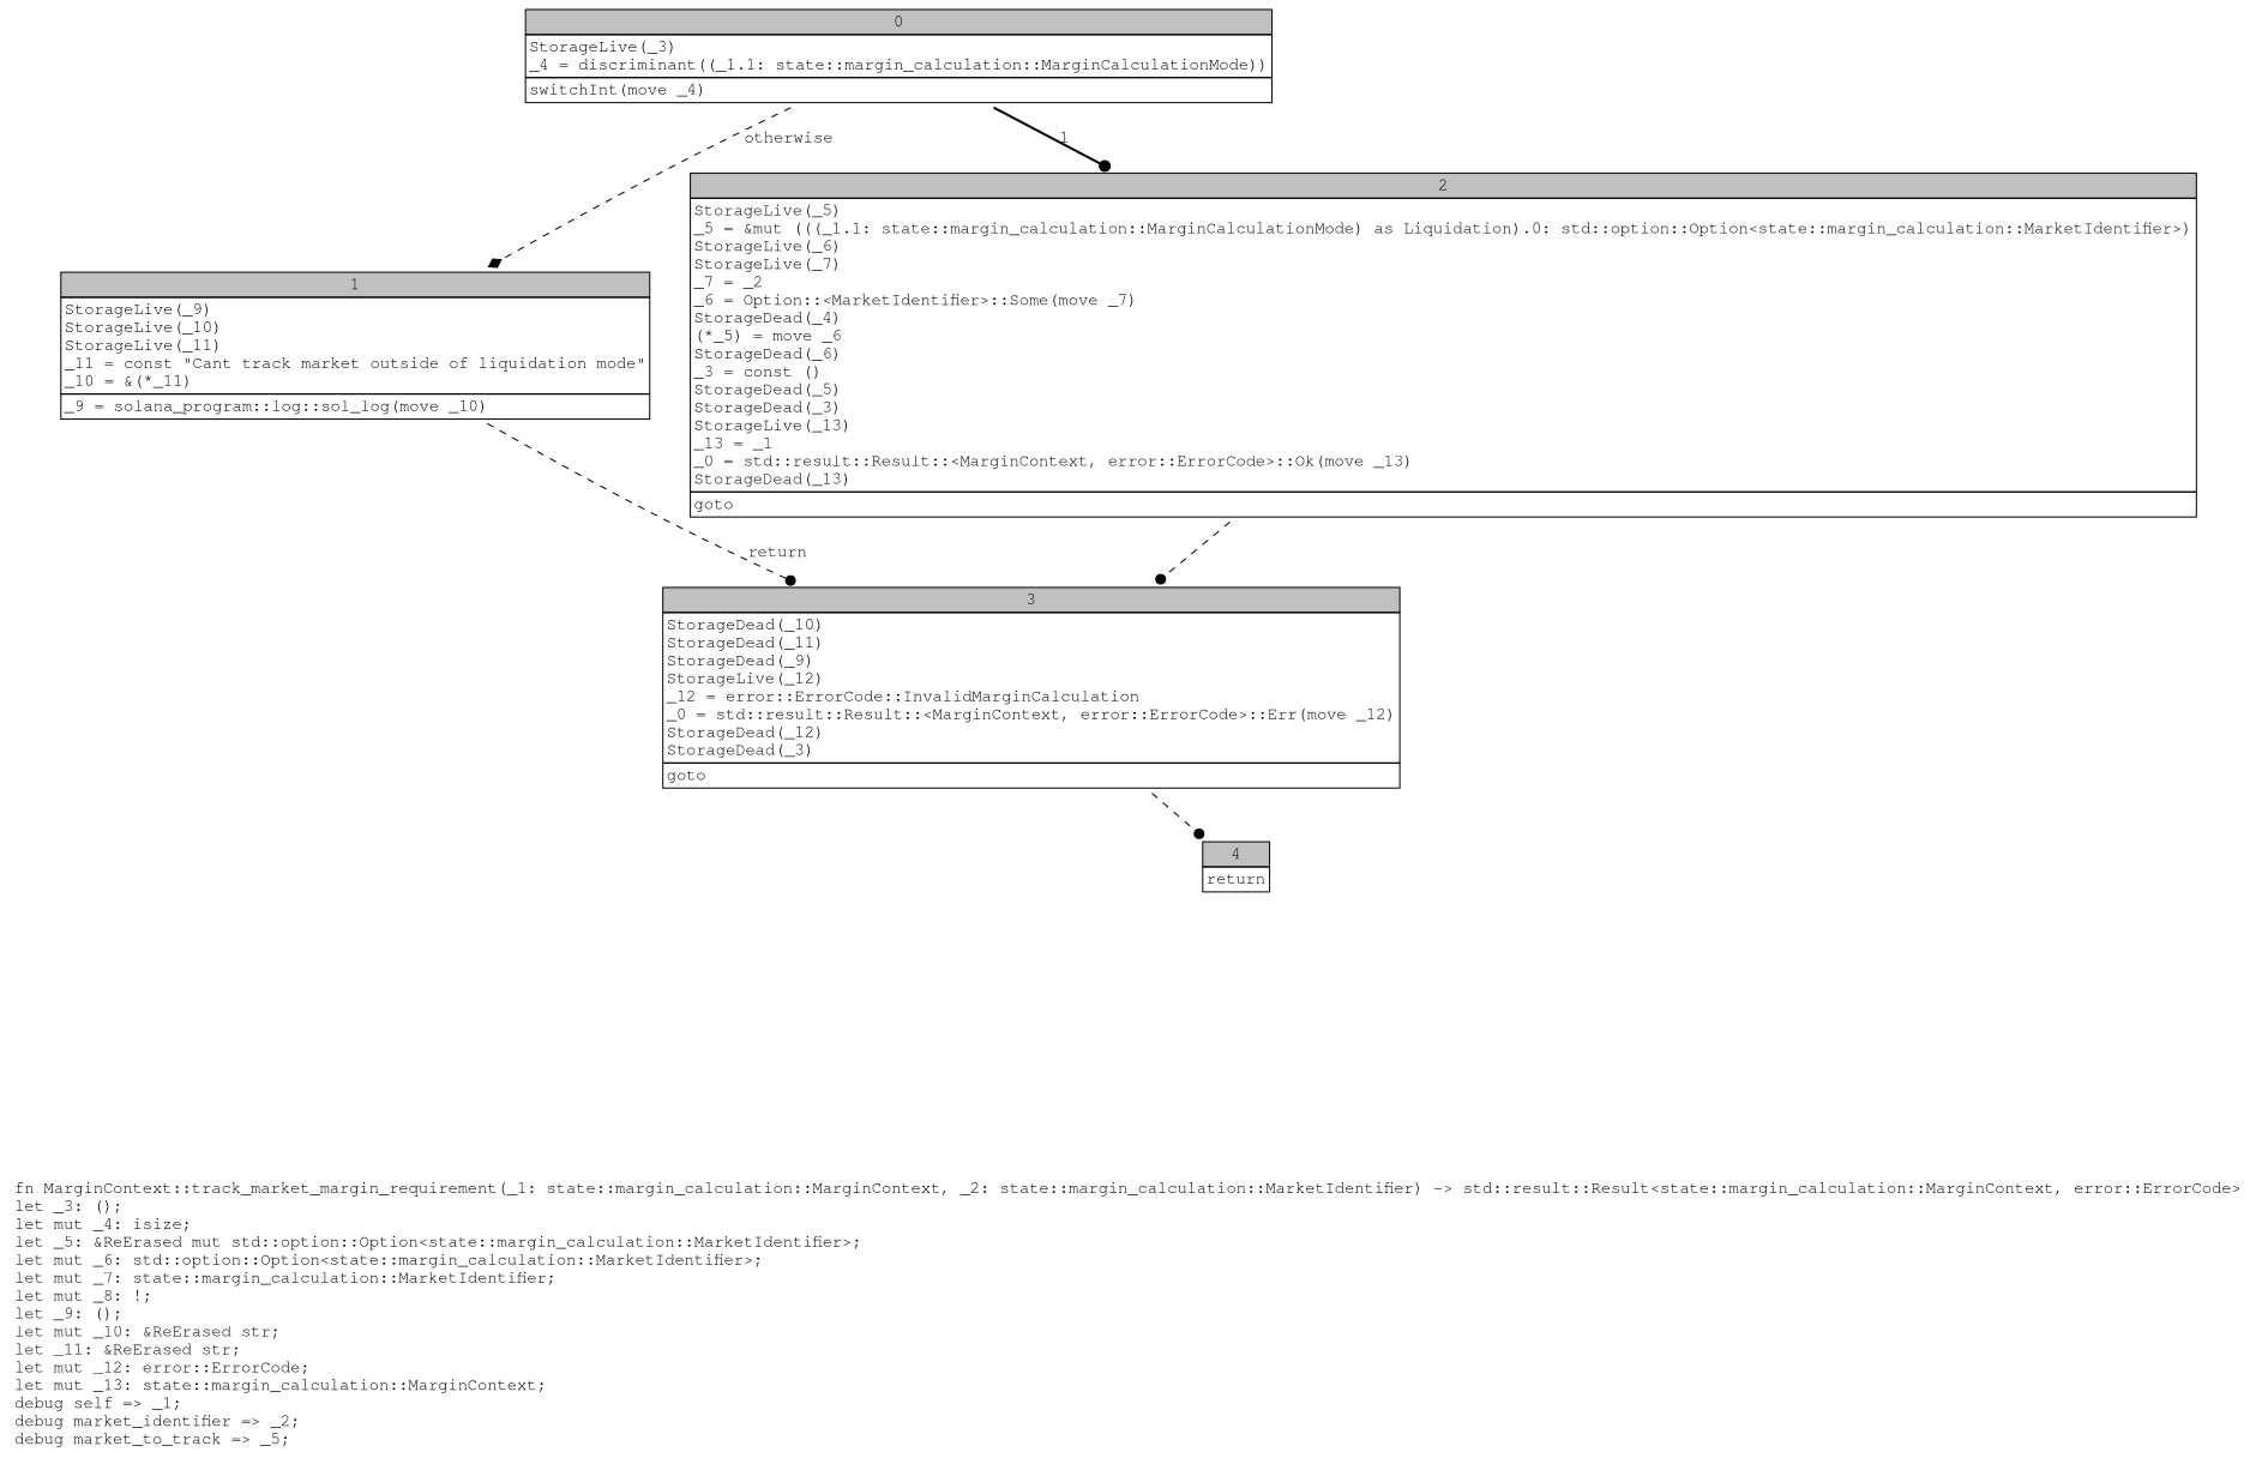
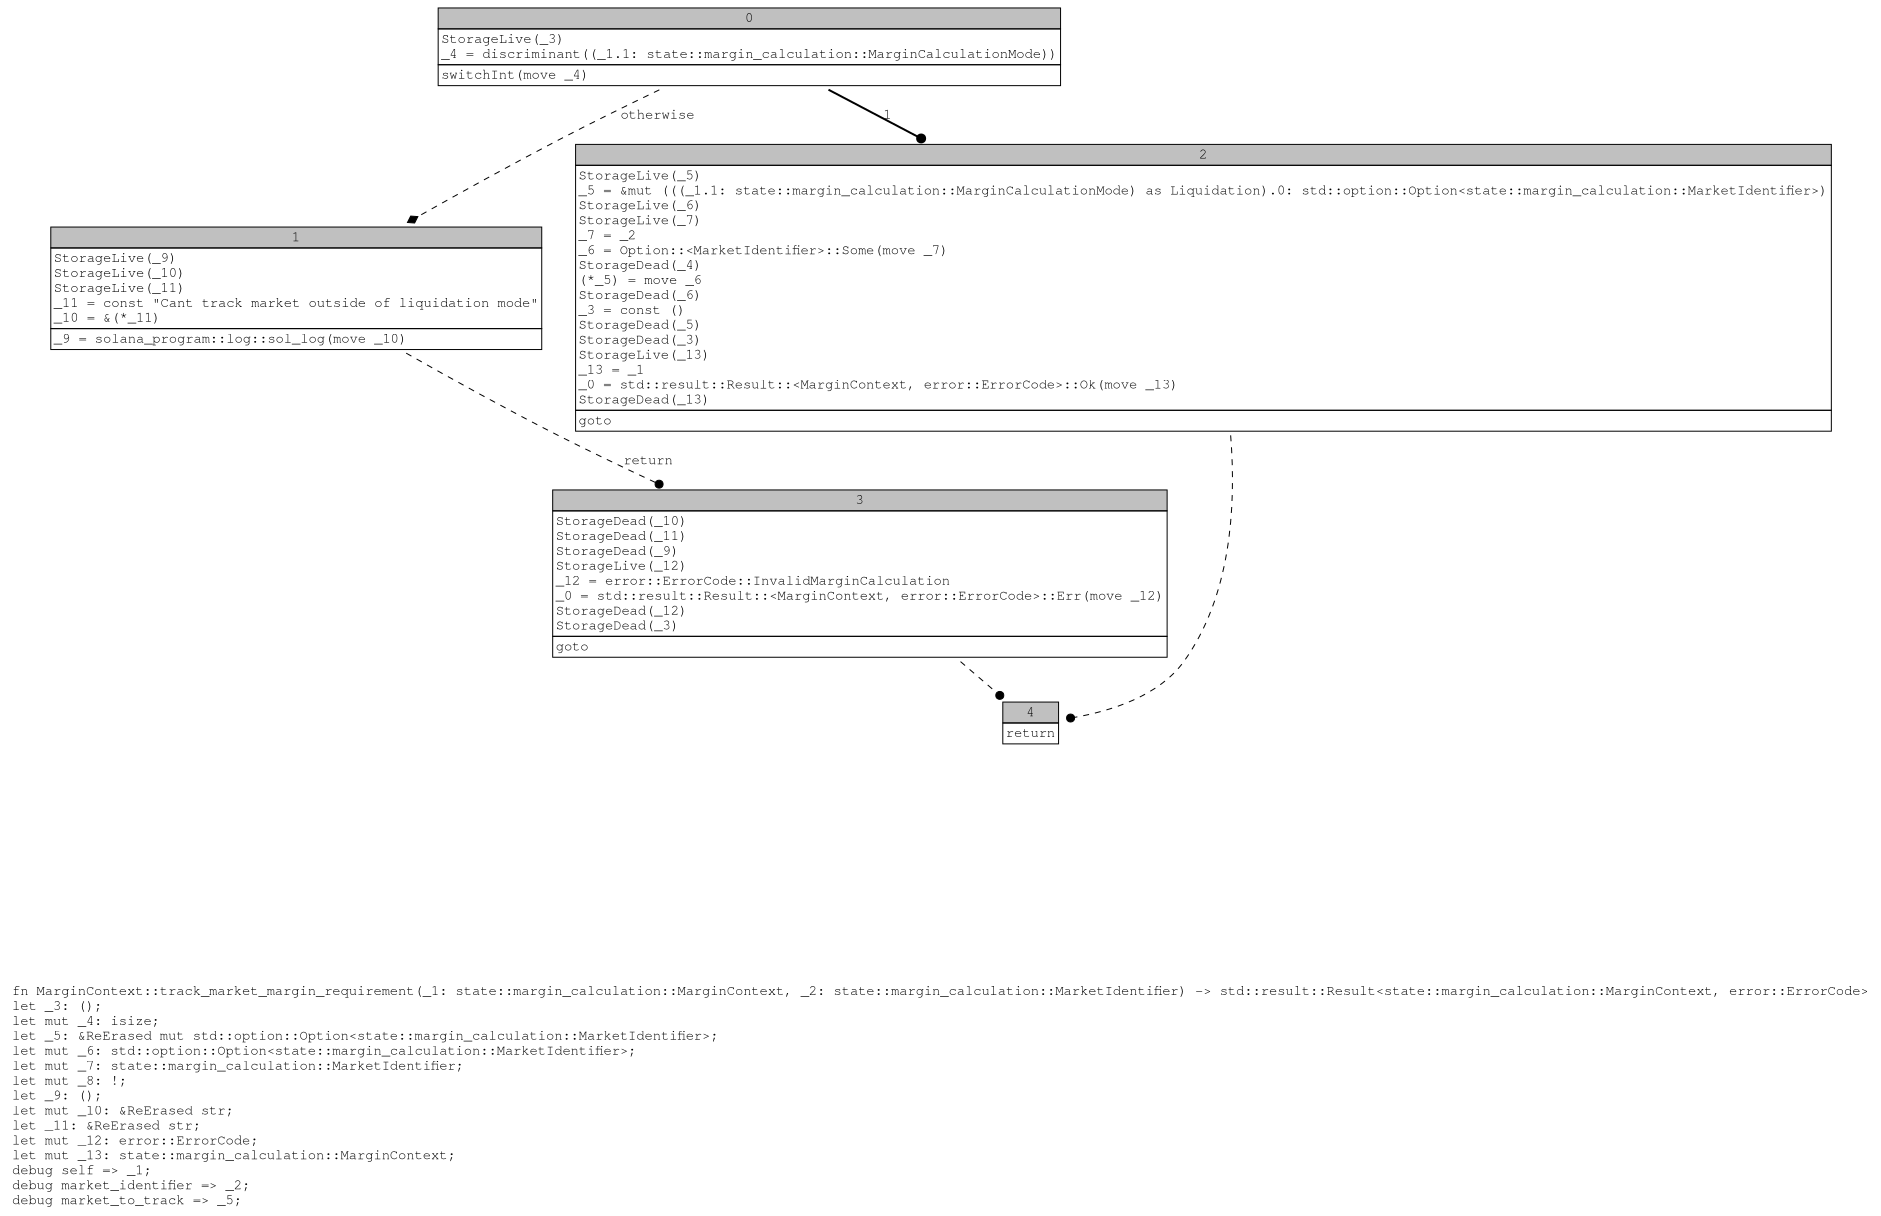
  digraph {
    fontname="Courier, monospace"
    label=<fn MarginContext::track_market_margin_requirement(_1: state::margin_calculation::MarginContext, _2: state::margin_calculation::MarketIdentifier) -&gt; std::result::Result&lt;state::margin_calculation::MarginContext, error::ErrorCode&gt;<br align="left"/>let _3: ();<br align="left"/>let mut _4: isize;<br align="left"/>let _5: &amp;ReErased mut std::option::Option&lt;state::margin_calculation::MarketIdentifier&gt;;<br align="left"/>let mut _6: std::option::Option&lt;state::margin_calculation::MarketIdentifier&gt;;<br align="left"/>let mut _7: state::margin_calculation::MarketIdentifier;<br align="left"/>let mut _8: !;<br align="left"/>let _9: ();<br align="left"/>let mut _10: &amp;ReErased str;<br align="left"/>let _11: &amp;ReErased str;<br align="left"/>let mut _12: error::ErrorCode;<br align="left"/>let mut _13: state::margin_calculation::MarginContext;<br align="left"/>debug self =&gt; _1;<br align="left"/>debug market_identifier =&gt; _2;<br align="left"/>debug market_to_track =&gt; _5;<br align="left"/>>
    node [fontname="Courier, monospace" shape=none]
    edge [arrowhead=dot fontname="Courier, monospace" style=dashed]
    n1 [label=<<table border="0" cellborder="1" cellspacing="0"><tr><td bgcolor="gray" align="center" colspan="1">0</td></tr><tr><td align="left" balign="left">StorageLive(_3)<br/>_4 = discriminant((_1.1: state::margin_calculation::MarginCalculationMode))<br/></td></tr><tr><td align="left">switchInt(move _4)</td></tr></table>>]
    n2 [label=<<table border="0" cellborder="1" cellspacing="0"><tr><td bgcolor="gray" align="center" colspan="1">1</td></tr><tr><td align="left" balign="left">StorageLive(_9)<br/>StorageLive(_10)<br/>StorageLive(_11)<br/>_11 = const &quot;Cant track market outside of liquidation mode&quot;<br/>_10 = &amp;(*_11)<br/></td></tr><tr><td align="left">_9 = solana_program::log::sol_log(move _10)</td></tr></table>>]
    n3 [label=<<table border="0" cellborder="1" cellspacing="0"><tr><td bgcolor="gray" align="center" colspan="1">2</td></tr><tr><td align="left" balign="left">StorageLive(_5)<br/>_5 = &amp;mut (((_1.1: state::margin_calculation::MarginCalculationMode) as Liquidation).0: std::option::Option&lt;state::margin_calculation::MarketIdentifier&gt;)<br/>StorageLive(_6)<br/>StorageLive(_7)<br/>_7 = _2<br/>_6 = Option::&lt;MarketIdentifier&gt;::Some(move _7)<br/>StorageDead(_4)<br/>(*_5) = move _6<br/>StorageDead(_6)<br/>_3 = const ()<br/>StorageDead(_5)<br/>StorageDead(_3)<br/>StorageLive(_13)<br/>_13 = _1<br/>_0 = std::result::Result::&lt;MarginContext, error::ErrorCode&gt;::Ok(move _13)<br/>StorageDead(_13)<br/></td></tr><tr><td align="left">goto</td></tr></table>>]
    n4 [label=<<table border="0" cellborder="1" cellspacing="0"><tr><td bgcolor="gray" align="center" colspan="1">3</td></tr><tr><td align="left" balign="left">StorageDead(_10)<br/>StorageDead(_11)<br/>StorageDead(_9)<br/>StorageLive(_12)<br/>_12 = error::ErrorCode::InvalidMarginCalculation<br/>_0 = std::result::Result::&lt;MarginContext, error::ErrorCode&gt;::Err(move _12)<br/>StorageDead(_12)<br/>StorageDead(_3)<br/></td></tr><tr><td align="left">goto</td></tr></table>>]
    n5 [label=<<table border="0" cellborder="1" cellspacing="0"><tr><td bgcolor="gray" align="center" colspan="1">4</td></tr><tr><td align="left">return</td></tr></table>>]
    n1 -> n2 [arrowhead=diamond label=otherwise]
    n1 -> n3 [label=1 style=bold]
    n2 -> n4 [label=return]
-   n3 -> n4
+   n3 -> n5
    n4 -> n5
  }
